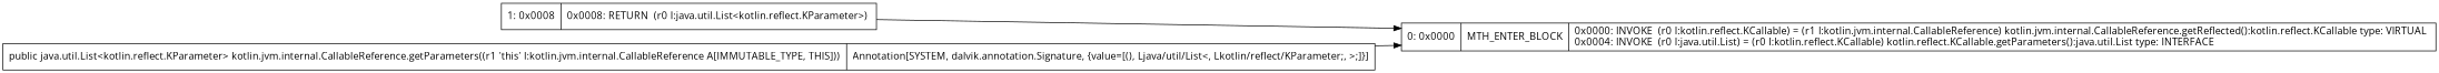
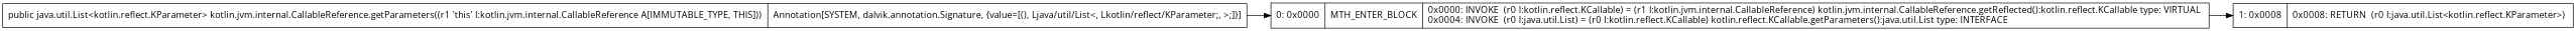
  digraph {
    rankdir=LR
    fontname="Open Sans"
    node [shape=record fontname="Open Sans"]
    edge [fontname="Open Sans"]
    n1 [label="{0\:\ 0x0000|MTH_ENTER_BLOCK\l|0x0000: INVOKE  (r0 I:kotlin.reflect.KCallable) = (r1 I:kotlin.jvm.internal.CallableReference) kotlin.jvm.internal.CallableReference.getReflected():kotlin.reflect.KCallable type: VIRTUAL \l0x0004: INVOKE  (r0 I:java.util.List) = (r0 I:kotlin.reflect.KCallable) kotlin.reflect.KCallable.getParameters():java.util.List type: INTERFACE \l}"]
    n2 [label="{1\:\ 0x0008|0x0008: RETURN  (r0 I:java.util.List\<kotlin.reflect.KParameter\>) \l}"]
    n3 [label="{public java.util.List\<kotlin.reflect.KParameter\> kotlin.jvm.internal.CallableReference.getParameters((r1 'this' I:kotlin.jvm.internal.CallableReference A[IMMUTABLE_TYPE, THIS]))  | Annotation[SYSTEM, dalvik.annotation.Signature, \{value=[(), Ljava\/util\/List\<, Lkotlin\/reflect\/KParameter;, \>;]\}]\l}"]
-   n2 -> n1
+   n1 -> n2
    n3 -> n1
  }
